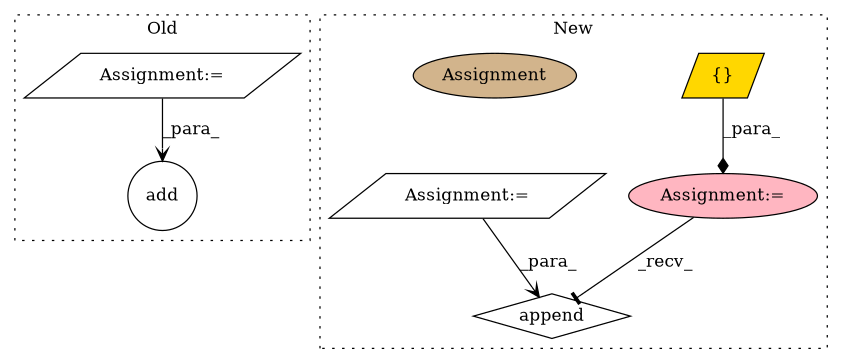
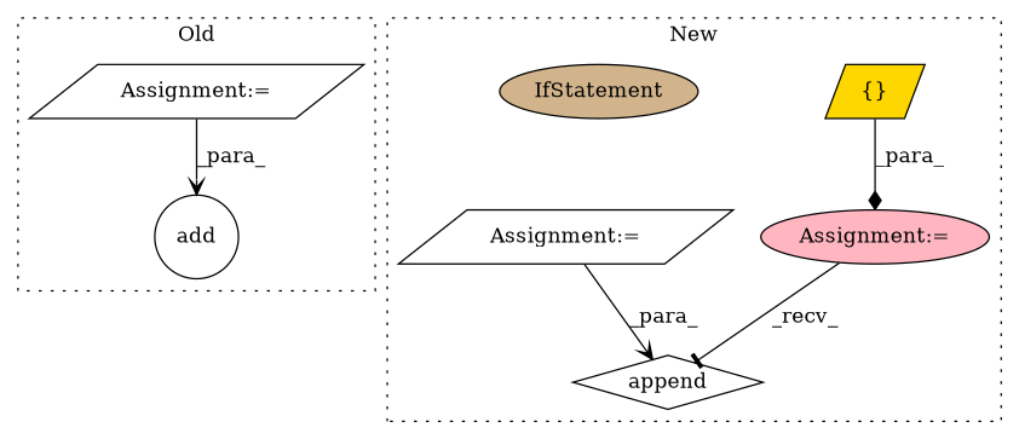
  digraph {
    node [a=7 l=1 shape=parallelogram style=filled fillcolor=white]
    edge [arrowhead=vee]
    n1 [a=32 l="4,1" label=add s="8655,8720" shape=circle]
    n2 [label="Assignment:=" s=8388]
    n3 [a=32 l="7,1" label=append s="10901,10918" shape=diamond]
    n4 [label="Assignment:=" s=9984 shape=ellipse fillcolor=lightpink]
    n5 [a=4 l=2 label="{}" s=9994 fillcolor=gold]
    n6 [label="Assignment:=" s=10835]
-   n7 [a=25 l=3 label=Assignment s=10475 shape=ellipse fillcolor=tan]
+   n7 [a=25 l=3 label=IfStatement s=10475 shape=ellipse fillcolor=tan]
    subgraph cluster_1 {
      label=Old
      style=dotted
      n1
      n2
    }
    subgraph cluster_2 {
      label=New
      style=dotted
      n3
      n4
      n5
      n6
      n7
    }
    n2 -> n1 [label=_para_]
    n4 -> n3 [label=_recv_ arrowhead=tee]
    n5 -> n4 [label=_para_ arrowhead=diamond]
    n6 -> n3 [label=_para_]
  }
